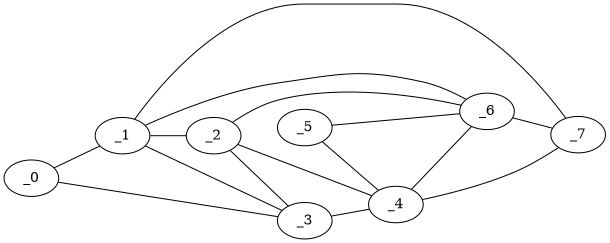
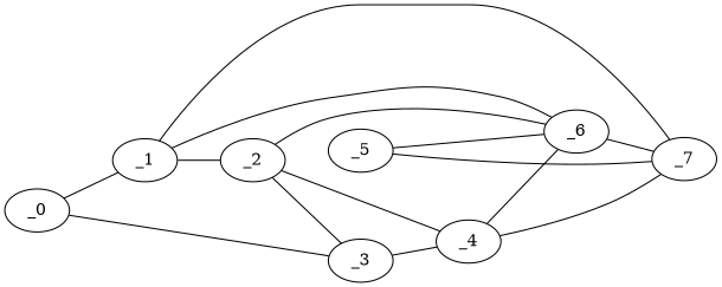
  graph {
    rankdir=LR
    node [x=51]
    edge [valence=1]
    _0 [x=38 y=58]
    _1 [x=44 y=60]
    _3 [y=79]
    _6 [x=65 y=27]
    _2 [y=62]
    _7 [x=72 y=21]
    _4 [x=55 y=64]
    _5 [x=63 y=23]
    _0 -- _1 [valence=2]
    _0 -- _3
-   _1 -- _3
    _1 -- _6
    _1 -- _2 [valence=2]
    _1 -- _7
    _3 -- _4 [valence=2]
    _6 -- _7 [valence=2]
    _2 -- _3
    _2 -- _6 [valence=2]
    _2 -- _4
    _4 -- _6 [valence=2]
    _4 -- _7
    _5 -- _6 [valence=2]
-   _5 -- _4
+   _5 -- _7
  }
